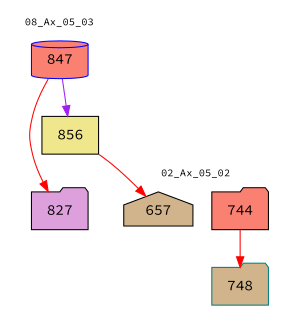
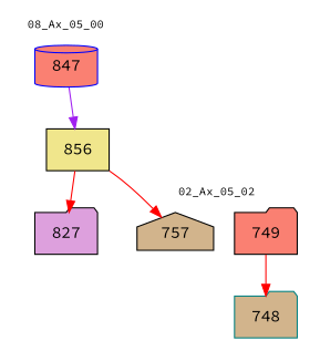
  digraph {
    fontname="Source Code Pro"
    node [color=black fillcolor=salmon fontname="Source Code Pro" shape=folder style=filled]
    edge [color=red fontname="Source Code Pro"]
-   n1 [label=744]
+   n1 [label=749]
    n2 [color=teal fillcolor=tan label=748]
-   n3 [fillcolor=tan label=657 shape=house]
+   n3 [fillcolor=tan label=757 shape=house]
    n4 [color=blue label=847 shape=cylinder]
    n5 [fillcolor=khaki label=856 shape=box]
    n6 [fillcolor=plum label=827]
    subgraph cluster_1 {
      color=white
      fontsize=10
      label="02_Ax_05_02"
      n1
      n2
      n3
    }
    subgraph cluster_2 {
      color=white
      fontsize=10
-     label="08_Ax_05_03"
+     label="08_Ax_05_00"
      n4
      n5
      n6
    }
    n1 -> n2
    n4 -> n5 [color=purple]
-   n4 -> n6
+   n5 -> n6
    n5 -> n3
  }
